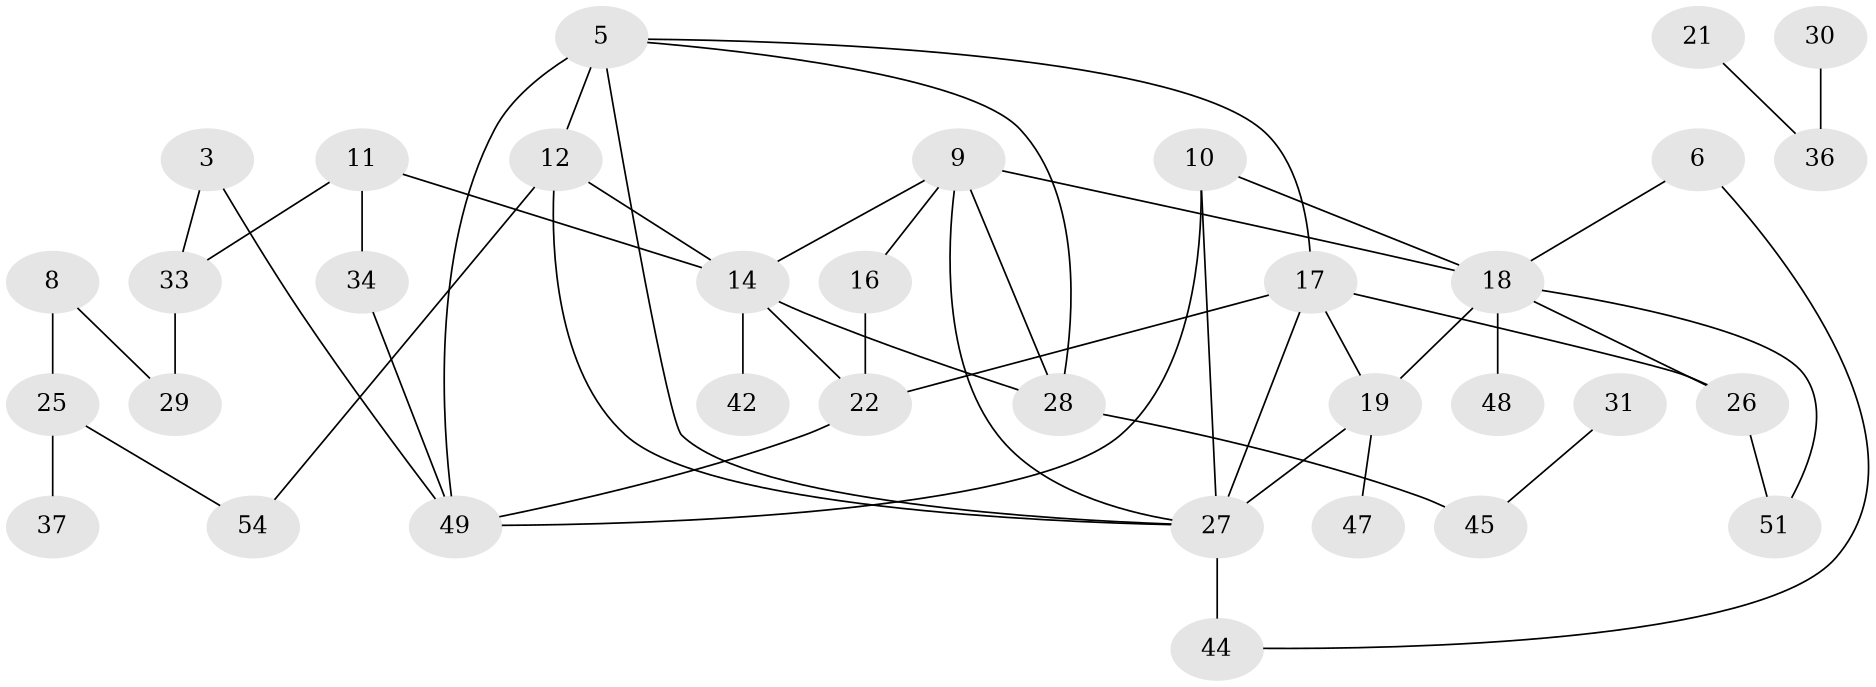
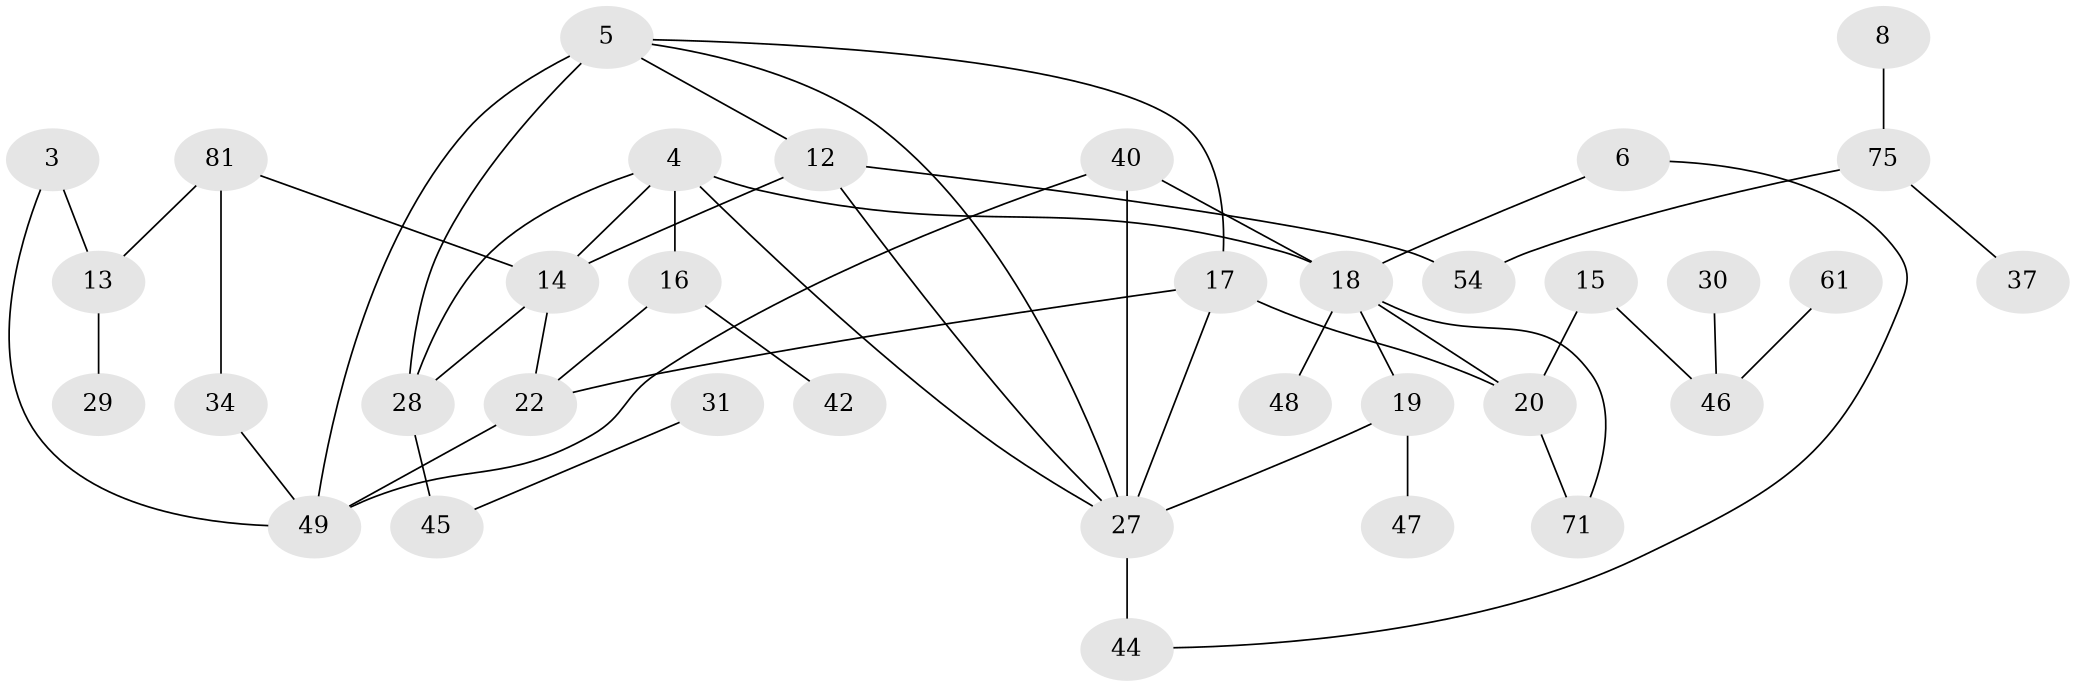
  graph {
    node [color=gray90 style=filled]
    edge [weight=1.0]
    3
-   13 [label=33]
+   13
    49
    29
    5
    12
    17
    27
    28
    14
    54
    22
-   26
+   26 [label=20]
    19
    n15 [label=44]
    45
    6
    18
    48
-   51
+   51 [label=71]
    8
-   25
+   25 [label=75]
    37
-   9
+   9 [label=4]
    16
    42
-   10
-   11
+   10 [label=40]
+   11 [label=81]
    34
-   36
+   15
+   36 [label=46]
    47
-   21
+   21 [label=61]
    30
    n35 [label=31]
    3 -- 13
    3 -- 49
    13 -- 29
    5 -- 49 [weight=2.0]
    5 -- 12
    5 -- 17
    5 -- 27
    5 -- 28
    12 -- 27
    12 -- 14
    12 -- 54
    17 -- 27
    17 -- 22
    17 -- 26
-   17 -- 19
    27 -- n15 [weight=2.0]
    28 -- 45 [weight=2.0]
    14 -- 28
    14 -- 22
    22 -- 49
    26 -- 51
    19 -- 27
    19 -- 47
    6 -- n15
    6 -- 18
    18 -- 26
    18 -- 19
    18 -- 48
    18 -- 51
-   8 -- 29
    8 -- 25
    25 -- 54
    25 -- 37
    9 -- 27
    9 -- 28
    9 -- 14
    9 -- 18
    9 -- 16
    16 -- 22 [weight=2.0]
-   14 -- 42
+   16 -- 42
    10 -- 49 [weight=2.0]
    10 -- 27
    10 -- 18
    11 -- 13
    11 -- 14
    11 -- 34
    34 -- 49
+   15 -- 26
+   15 -- 36
    21 -- 36
    30 -- 36 [weight=3.0]
    n35 -- 45
  }
